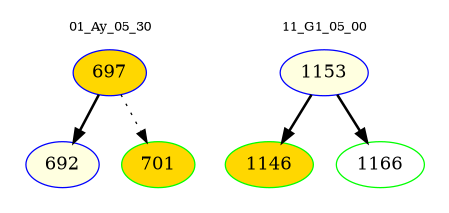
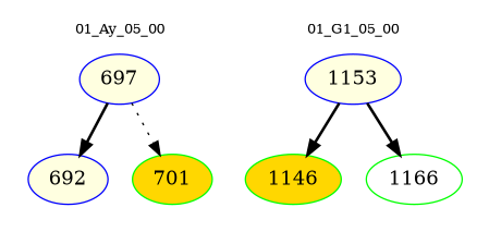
  digraph {
    node [color=blue fillcolor=lightyellow style=filled]
    edge [color=black style=bold]
-   n1 [fillcolor=gold label=697]
+   n1 [label=697]
    n2 [label=692]
    n3 [color=green fillcolor=gold label=701]
    n4 [label=1153]
    n5 [color=green fillcolor=gold label=1146]
    n6 [color=green fillcolor=white label=1166]
    subgraph cluster_1 {
      color=white
      fontsize=10
-     label="01_Ay_05_30"
+     label="01_Ay_05_00"
      n1
      n2
      n3
    }
    subgraph cluster_2 {
      color=white
      fontsize=10
-     label="11_G1_05_00"
+     label="01_G1_05_00"
      n4
      n5
      n6
    }
    n1 -> n2
    n1 -> n3 [style=dotted]
    n4 -> n5
    n4 -> n6
  }
